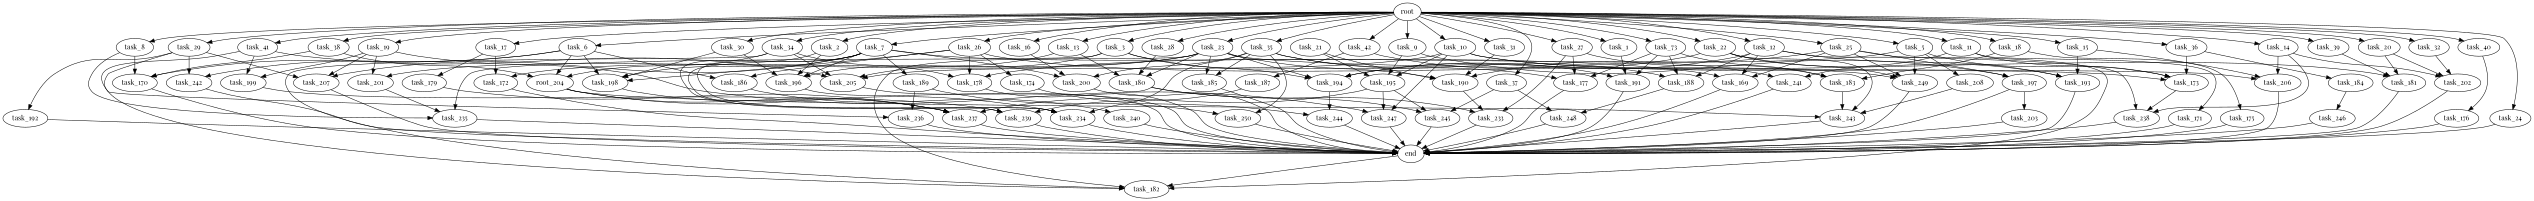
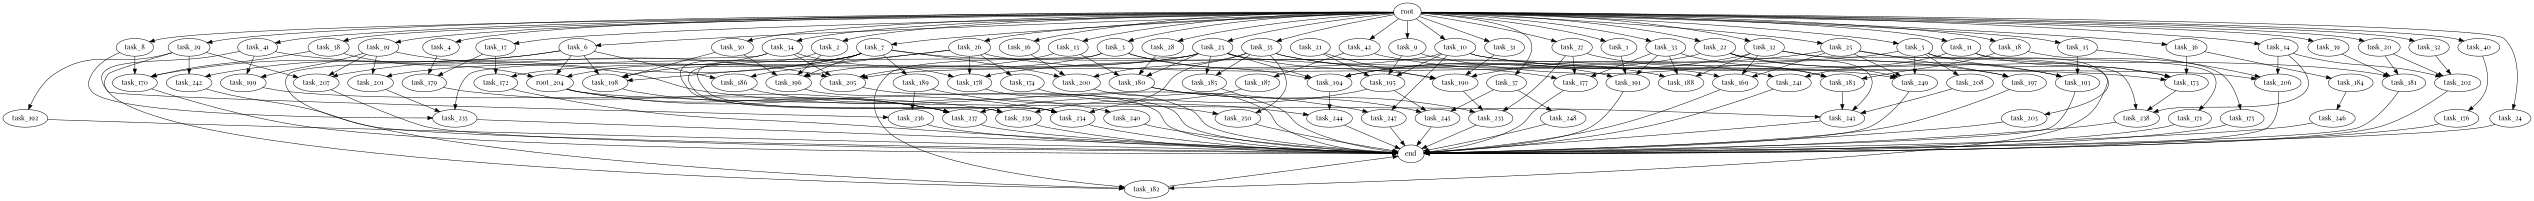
  digraph {
    fontname="Playfair Display"
    node [fontname="Playfair Display"]
    edge [fontname="Playfair Display"]
    root
    task_1
    task_2
    task_3
+   task_4
    task_5
    task_6
    task_7
    task_8
    task_9
    task_10
    task_11
    task_12
    task_13
    task_14
    task_15
    task_16
    task_17
    task_18
    task_19
    task_20
    task_22
    task_23
    task_24
    task_25
    task_26
    task_27
    task_28
    task_29
    task_30
    task_31
    task_32
-   task_33 [label=task_73]
+   task_33
    task_34
    task_35
    task_36
    task_37
    task_38
    task_39
    task_40
    task_41
    task_42
    task_191
    task_196
    task_234
    task_190
    task_194
    task_205
    task_235
    task_179
    task_173
    task_178
    task_203
    task_208
    task_249
    task_170
    task_186
    task_198
    n59 [label=root_204]
    task_242
    task_169
    task_189
    task_200
    task_207
    task_239
    task_195
    task_197
    task_181
    task_247
    task_171
    task_241
    task_182
    task_188
    task_193
    task_180
    task_202
    task_206
    task_238
    task_172
    task_175
    task_183
    task_199
    task_201
    task_21
    task_243
    task_177
    task_185
    end
    task_174
    task_233
    task_192
    task_236
    task_250
    task_184
    task_245
    task_248
    task_176
    task_187
    task_244
    task_237
    task_240
    task_246
    root -> task_1
    root -> task_2
    root -> task_3
+   root -> task_4
    root -> task_5
    root -> task_6
    root -> task_7
    root -> task_8
    root -> task_9
    root -> task_10
    root -> task_11
    root -> task_12
    root -> task_13
    root -> task_14
    root -> task_15
    root -> task_16
    root -> task_17
    root -> task_18
    root -> task_19
    root -> task_20
    root -> task_22
    root -> task_23
    root -> task_24
    root -> task_25
    root -> task_26
    root -> task_27
    root -> task_28
    root -> task_29
    root -> task_30
    root -> task_31
    root -> task_32
    root -> task_33
    root -> task_34
    root -> task_35
    root -> task_36
    root -> task_37
    root -> task_38
    root -> task_39
    root -> task_40
    root -> task_41
    root -> task_42
    task_1 -> task_191
    task_2 -> task_196
    task_2 -> task_234
    task_3 -> task_190
    task_3 -> task_194
    task_3 -> task_205
    task_3 -> task_235
+   task_4 -> task_179
    task_5 -> task_173
    task_5 -> task_178
-   task_197 -> task_203
+   task_5 -> task_203
    task_5 -> task_208
    task_5 -> task_249
    task_6 -> task_170
    task_6 -> task_186
    task_6 -> task_198
    task_6 -> n59
    task_6 -> task_242
    task_7 -> task_196
    task_7 -> task_234
    task_7 -> task_198
    task_7 -> task_169
    task_7 -> task_189
    task_7 -> task_200
    task_7 -> task_207
    task_7 -> task_239
    task_8 -> task_235
    task_8 -> task_170
    task_9 -> task_195
    task_9 -> task_197
    task_10 -> task_205
    task_10 -> task_173
    task_10 -> task_195
    task_10 -> task_181
    task_10 -> task_247
    task_11 -> task_173
    task_11 -> task_171
    task_11 -> task_241
    task_12 -> task_194
    task_12 -> task_169
    task_12 -> task_182
    task_12 -> task_188
    task_12 -> task_193
    task_13 -> task_196
    task_13 -> task_180
    task_14 -> task_202
    task_14 -> task_206
    task_14 -> task_238
    task_15 -> task_193
    task_15 -> task_206
    task_16 -> task_200
    task_17 -> task_179
    task_17 -> task_172
    task_18 -> task_175
    task_18 -> task_183
    task_19 -> task_207
    task_19 -> task_247
    task_19 -> task_199
    task_19 -> task_201
    task_20 -> task_181
    task_20 -> task_202
    task_22 -> task_194
    task_22 -> task_249
    task_22 -> task_193
    task_22 -> task_243
    task_23 -> task_194
    task_23 -> task_182
    task_23 -> task_180
    task_23 -> task_206
    task_23 -> task_172
    task_23 -> task_201
    task_23 -> task_177
    task_23 -> task_185
    task_24 -> end
    task_25 -> task_190
    task_25 -> task_249
    task_25 -> task_169
    task_25 -> task_197
    task_25 -> task_238
    task_26 -> task_178
    task_26 -> task_249
    task_26 -> task_186
    task_26 -> task_198
    task_26 -> task_174
    task_27 -> task_183
    task_27 -> task_177
    task_27 -> task_233
    task_28 -> task_180
    task_29 -> task_242
    task_29 -> task_207
    task_29 -> task_192
    task_29 -> task_236
    task_30 -> task_196
    task_30 -> task_198
    task_31 -> task_190
    task_32 -> task_202
    task_33 -> task_191
    task_33 -> task_188
    task_33 -> task_183
    task_33 -> task_177
    task_34 -> task_205
    task_34 -> task_178
    task_34 -> n59
    task_34 -> task_182
    task_35 -> task_191
    task_35 -> task_234
    task_35 -> task_200
    task_35 -> task_188
    task_35 -> task_185
    task_35 -> task_250
    task_36 -> task_173
    task_36 -> task_184
    task_37 -> task_245
    task_37 -> task_248
    task_38 -> task_170
    task_38 -> n59
    task_39 -> task_181
    task_40 -> task_176
    task_41 -> task_205
    task_41 -> task_182
    task_41 -> task_199
    task_42 -> task_241
    task_42 -> task_187
    task_191 -> end
    task_196 -> end
    task_234 -> end
    task_190 -> task_233
    task_194 -> task_244
    task_205 -> end
    task_235 -> end
    task_179 -> task_237
    task_173 -> task_238
    task_178 -> end
    task_203 -> end
    task_208 -> task_243
    task_249 -> end
    task_170 -> end
    task_186 -> task_240
    task_198 -> task_237
    n59 -> task_234
    n59 -> task_243
    n59 -> task_237
    task_242 -> end
    task_169 -> end
    task_189 -> task_236
    task_189 -> task_250
    task_200 -> end
    task_207 -> end
    task_239 -> end
-   task_195 -> task_247
    task_195 -> task_245
    task_195 -> task_237
    task_197 -> end
    task_181 -> end
    task_247 -> end
    task_171 -> end
    task_241 -> end
-   end -> task_182
-   task_188 -> task_248
+   task_182 -> end
    task_193 -> end
    task_180 -> task_233
    task_180 -> task_245
    task_202 -> end
    task_206 -> end
    task_238 -> end
    task_172 -> end
    task_175 -> end
    task_183 -> task_243
    task_199 -> task_239
    task_201 -> task_235
    task_21 -> task_190
    task_21 -> task_195
    task_243 -> end
    task_177 -> end
    task_185 -> end
    task_174 -> task_244
    task_233 -> end
    task_192 -> end
    task_236 -> end
    task_250 -> end
    task_184 -> task_246
    task_245 -> end
    task_248 -> end
    task_176 -> end
    task_187 -> task_239
    task_244 -> end
    task_237 -> end
    task_240 -> end
    task_246 -> end
  }
